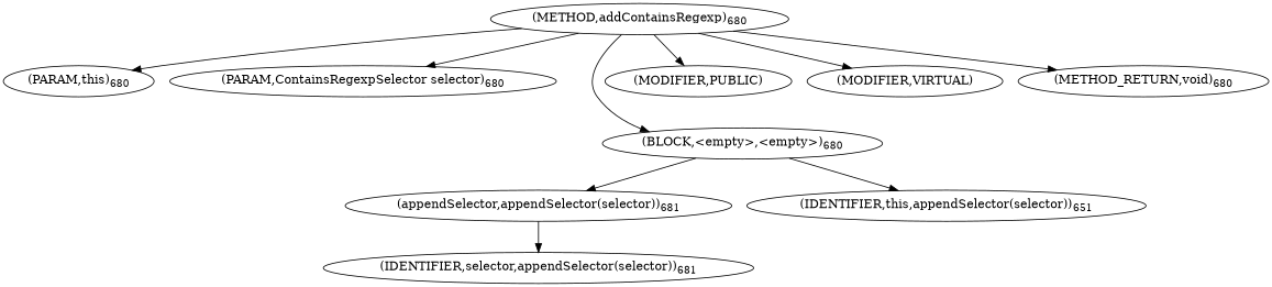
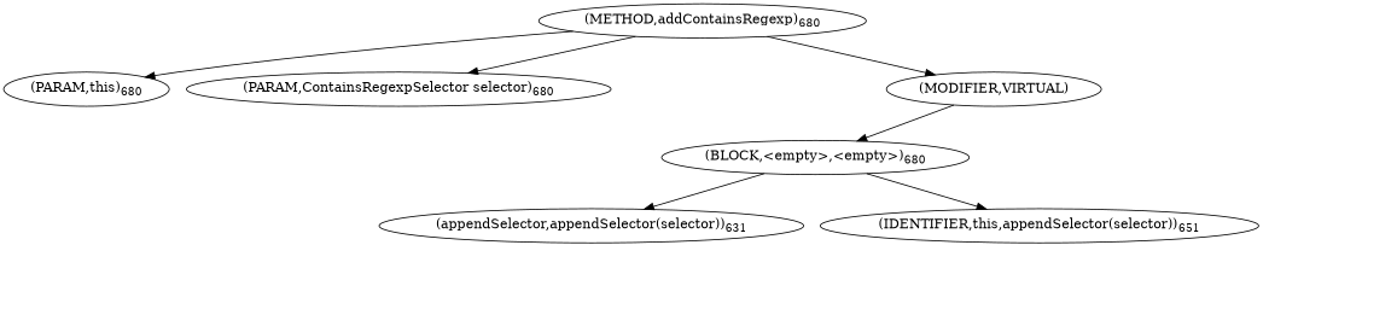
  digraph {
    n1 [label=<(METHOD,addContainsRegexp)<SUB>680</SUB>>]
    n2 [label=<(PARAM,this)<SUB>680</SUB>>]
    n3 [label=<(PARAM,ContainsRegexpSelector selector)<SUB>680</SUB>>]
    n4 [label=<(BLOCK,&lt;empty&gt;,&lt;empty&gt;)<SUB>680</SUB>>]
-   n5 [label=<(MODIFIER,PUBLIC)>]
    n6 [label=<(MODIFIER,VIRTUAL)>]
-   n7 [label=<(METHOD_RETURN,void)<SUB>680</SUB>>]
-   n8 [label=<(appendSelector,appendSelector(selector))<SUB>681</SUB>>]
+   n8 [label=<(appendSelector,appendSelector(selector))<SUB>631</SUB>>]
    n9 [label=<(IDENTIFIER,this,appendSelector(selector))<SUB>651</SUB>>]
-   n10 [label=<(IDENTIFIER,selector,appendSelector(selector))<SUB>681</SUB>>]
    n1 -> n2
    n1 -> n3
-   n1 -> n4
-   n1 -> n5
+   n6 -> n4
    n1 -> n6
-   n1 -> n7
    n4 -> n8
    n4 -> n9
-   n8 -> n10
  }
